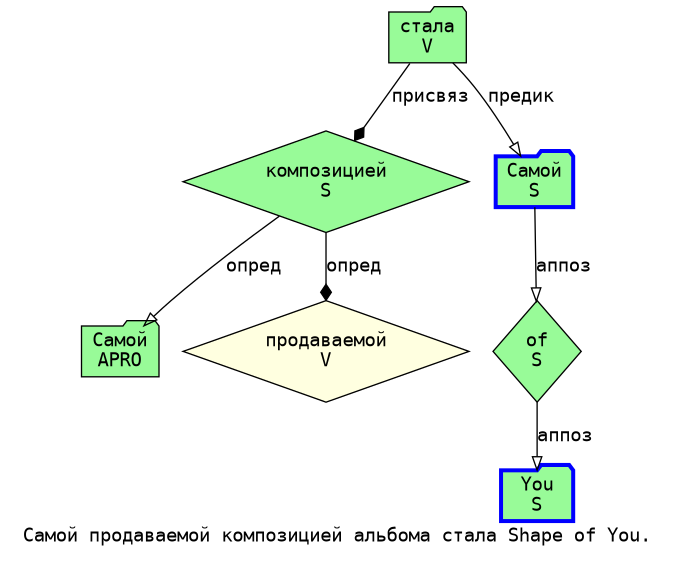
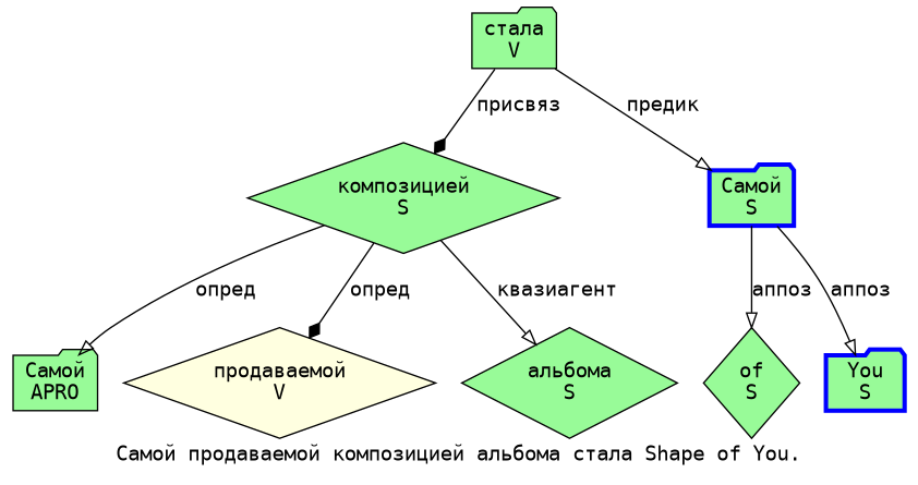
  digraph {
    fontname="DejaVu Sans Mono"
    label="Самой продаваемой композицией альбома стала Shape of You."
    node [fillcolor=palegreen fontname="DejaVu Sans Mono" penwidth=1 shape=folder style=filled]
    edge [arrowhead=onormal fontname="DejaVu Sans Mono"]
    n1 [label="Самой\nAPRO"]
    n2 [fillcolor=lightyellow label="продаваемой\nV" shape=diamond]
    n3 [label="композицией\nS" shape=diamond]
+   n4 [label="альбома\nS" shape=diamond]
    n5 [label="стала\nV"]
    n6 [color=blue label="Самой\nS" penwidth=3]
    n7 [label="of\nS" shape=diamond]
    n8 [color=blue label="You\nS" penwidth=3]
    n3 -> n1 [label="опред"]
    n3 -> n2 [arrowhead=diamond label="опред"]
+   n3 -> n4 [label="квазиагент"]
    n5 -> n3 [arrowhead=diamond label="присвяз"]
    n5 -> n6 [label="предик"]
    n6 -> n7 [label="аппоз"]
-   n7 -> n8 [label="аппоз"]
+   n6 -> n8 [label="аппоз"]
  }
